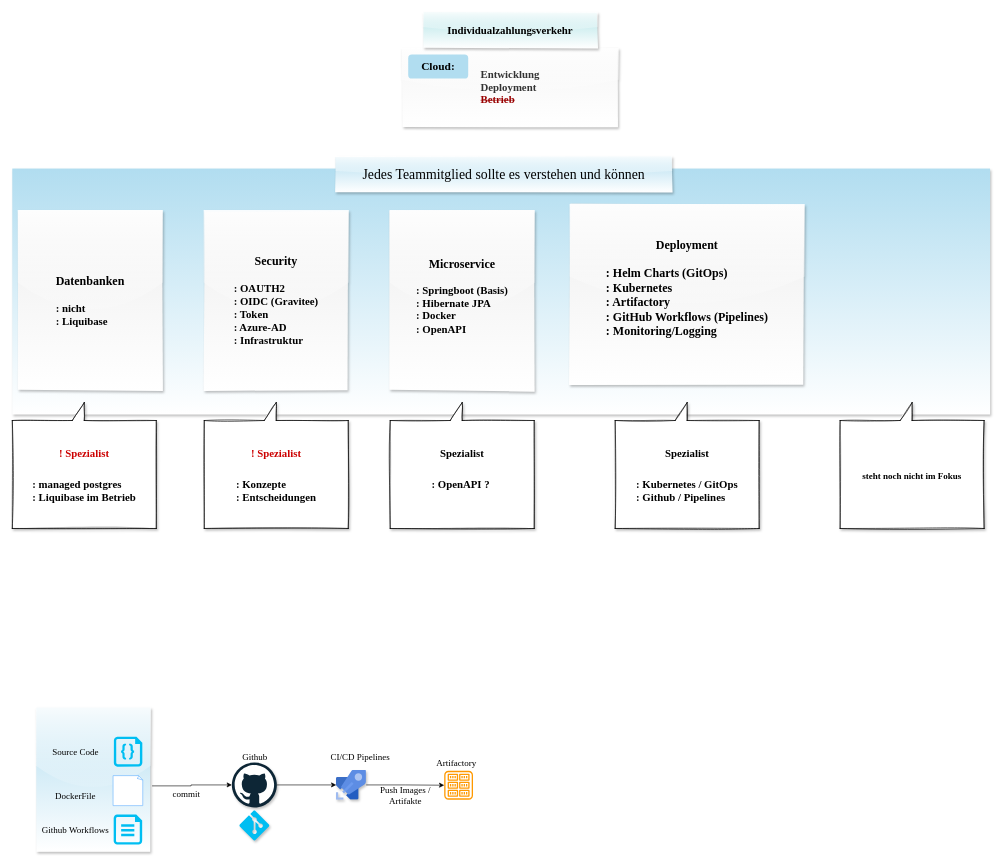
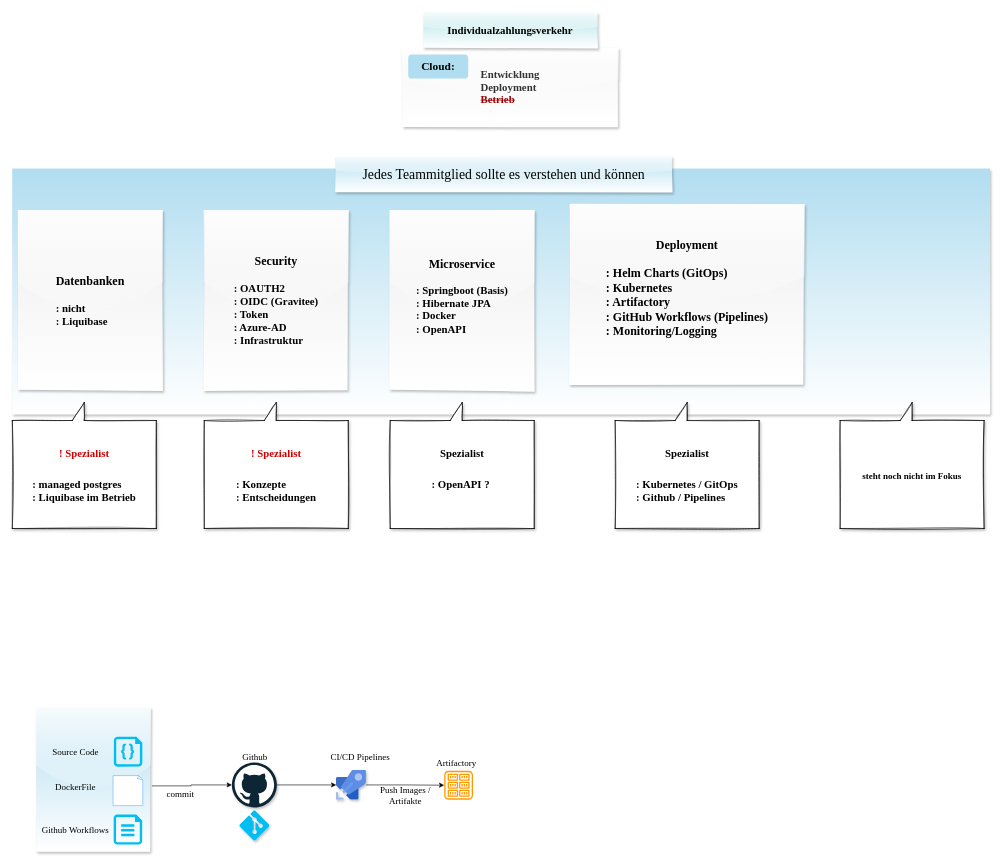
  <mxCell id="0" />
  <mxCell id="1" parent="0" />
  <mxCell id="2" value="" style="rounded=0;whiteSpace=wrap;html=1;fontFamily=Tahoma;fontSize=23;strokeColor=none;fillColor=#b1ddf0;align=center;gradientColor=#ffffff;shadow=1;" vertex="1" parent="1"><mxGeometry x="20" y="280" width="1630" height="410" as="geometry" /></mxCell>
  <mxCell id="3" value="&lt;div style=&quot;text-align: justify&quot;&gt;&lt;b&gt;&lt;font style=&quot;font-size: 18px&quot;&gt;&lt;font face=&quot;Verdana&quot;&gt;Entwicklung&lt;/font&gt;&lt;/font&gt;&lt;/b&gt;&lt;/div&gt;&lt;b&gt;&lt;div style=&quot;text-align: justify&quot;&gt;&lt;b&gt;&lt;font style=&quot;font-size: 18px&quot;&gt;&lt;font face=&quot;Verdana&quot;&gt;Deployment&lt;/font&gt;&lt;/font&gt;&lt;/b&gt;&lt;/div&gt;&lt;font style=&quot;font-size: 18px&quot;&gt;&lt;div style=&quot;text-align: justify&quot;&gt;&lt;b style=&quot;font-size: 12px&quot;&gt;&lt;font style=&quot;font-size: 18px&quot;&gt;&lt;font face=&quot;Verdana&quot; color=&quot;#990000&quot;&gt;&lt;strike&gt;Betrieb&lt;/strike&gt;&lt;/font&gt;&lt;/font&gt;&lt;/b&gt;&lt;/div&gt;&lt;/font&gt;&lt;/b&gt;" style="rounded=0;whiteSpace=wrap;html=1;fillColor=#f5f5f5;strokeColor=none;fontColor=#333333;align=center;gradientColor=#ffffff;glass=1;shadow=1;sketch=1;" vertex="1" parent="1"><mxGeometry x="670" y="80" width="360" height="130" as="geometry" /></mxCell>
  <mxCell id="4" value="&lt;b&gt;Individualzahlungsverkehr&lt;/b&gt;" style="rounded=0;whiteSpace=wrap;html=1;fontFamily=Verdana;fontSize=18;align=center;fillColor=#b0e3e6;strokeColor=none;gradientColor=#ffffff;shadow=1;sketch=1;glass=1;" vertex="1" parent="1"><mxGeometry x="705" y="20" width="290" height="60" as="geometry" /></mxCell>
  <mxCell id="5" value="&lt;b&gt;&lt;font style=&quot;font-size: 19px&quot; face=&quot;Verdana&quot;&gt;Cloud:&lt;/font&gt;&lt;/b&gt;" style="rounded=1;whiteSpace=wrap;html=1;strokeColor=none;fillColor=#b1ddf0;" parent="1" vertex="1"><mxGeometry x="680" y="90" width="100" height="40" as="geometry" /></mxCell>
  <mxCell id="6" value="&lt;div style=&quot;font-size: 20px&quot;&gt;&lt;font face=&quot;Verdana&quot; style=&quot;font-size: 20px&quot;&gt;&lt;b&gt;Datenbanken&lt;/b&gt;&lt;/font&gt;&lt;/div&gt;&lt;div style=&quot;font-size: 20px&quot;&gt;&lt;br&gt;&lt;/div&gt;&lt;div style=&quot;text-align: justify&quot;&gt;&lt;font face=&quot;Verdana&quot;&gt;&lt;b style=&quot;font-size: 18px&quot;&gt;: &lt;/b&gt;&lt;b style=&quot;font-size: 18px&quot;&gt;nicht&lt;/b&gt;&lt;/font&gt;&lt;/div&gt;&lt;div style=&quot;text-align: justify&quot;&gt;&lt;font face=&quot;Verdana&quot;&gt;&lt;span style=&quot;font-size: 18px&quot;&gt;&lt;b&gt;: Liquibase&lt;/b&gt;&lt;/span&gt;&lt;/font&gt;&lt;/div&gt;" style="rounded=0;whiteSpace=wrap;html=1;fillColor=#eeeeee;strokeColor=none;align=center;gradientColor=#ffffff;glass=1;shadow=1;sketch=1;" vertex="1" parent="1"><mxGeometry x="30" y="350" width="240" height="300" as="geometry" /></mxCell>
  <mxCell id="7" value="&lt;div&gt;&lt;b&gt;&lt;font&gt;&lt;font face=&quot;Verdana&quot; style=&quot;font-size: 20px&quot;&gt;Security&lt;/font&gt;&lt;/font&gt;&lt;/b&gt;&lt;/div&gt;&lt;div style=&quot;text-align: justify&quot;&gt;&lt;b&gt;&lt;font&gt;&lt;font face=&quot;Verdana&quot; style=&quot;font-size: 20px&quot;&gt;&lt;br&gt;&lt;/font&gt;&lt;/font&gt;&lt;/b&gt;&lt;/div&gt;&lt;b&gt;&lt;div style=&quot;text-align: justify&quot;&gt;&lt;b&gt;&lt;font style=&quot;font-size: 18px&quot;&gt;&lt;font face=&quot;Verdana&quot;&gt;: OAUTH2&lt;/font&gt;&lt;/font&gt;&lt;/b&gt;&lt;/div&gt;&lt;font style=&quot;font-size: 18px&quot;&gt;&lt;div style=&quot;text-align: justify&quot;&gt;&lt;b style=&quot;font-size: 12px&quot;&gt;&lt;font style=&quot;font-size: 18px&quot;&gt;&lt;font face=&quot;Verdana&quot;&gt;: OIDC (Gravitee)&lt;/font&gt;&lt;/font&gt;&lt;/b&gt;&lt;/div&gt;&lt;div style=&quot;text-align: justify&quot;&gt;&lt;b style=&quot;font-size: 12px&quot;&gt;&lt;font style=&quot;font-size: 18px&quot;&gt;&lt;font face=&quot;Verdana&quot;&gt;: Token&lt;/font&gt;&lt;/font&gt;&lt;/b&gt;&lt;/div&gt;&lt;div style=&quot;text-align: justify&quot;&gt;&lt;b style=&quot;font-size: 12px&quot;&gt;&lt;font style=&quot;font-size: 18px&quot;&gt;&lt;font face=&quot;Verdana&quot;&gt;: Azure-AD&lt;/font&gt;&lt;/font&gt;&lt;/b&gt;&lt;/div&gt;&lt;div style=&quot;text-align: justify&quot;&gt;&lt;b style=&quot;font-size: 12px&quot;&gt;&lt;font style=&quot;font-size: 18px&quot;&gt;&lt;font face=&quot;Verdana&quot;&gt;:&amp;nbsp;&lt;/font&gt;&lt;/font&gt;&lt;/b&gt;&lt;b style=&quot;font-family: &amp;#34;verdana&amp;#34;&quot;&gt;Infrastruktur&lt;/b&gt;&lt;/div&gt;&lt;/font&gt;&lt;/b&gt;" style="rounded=0;whiteSpace=wrap;html=1;fillColor=#eeeeee;strokeColor=none;align=center;gradientColor=#ffffff;shadow=1;sketch=1;glass=1;" vertex="1" parent="1"><mxGeometry x="340" y="350" width="240" height="300" as="geometry" /></mxCell>
  <mxCell id="8" value="&lt;div&gt;&lt;font face=&quot;Verdana&quot; size=&quot;1&quot;&gt;&lt;b style=&quot;font-size: 20px&quot;&gt;Microservice&lt;/b&gt;&lt;/font&gt;&lt;/div&gt;&lt;div style=&quot;text-align: justify&quot;&gt;&lt;font face=&quot;Verdana&quot;&gt;&lt;span style=&quot;font-size: 18px&quot;&gt;&lt;b&gt;&lt;br&gt;&lt;/b&gt;&lt;/span&gt;&lt;/font&gt;&lt;/div&gt;&lt;div style=&quot;text-align: justify&quot;&gt;&lt;font face=&quot;Verdana&quot;&gt;&lt;span style=&quot;font-size: 18px&quot;&gt;&lt;b&gt;: Springboot (Basis)&lt;/b&gt;&lt;/span&gt;&lt;/font&gt;&lt;/div&gt;&lt;div style=&quot;text-align: justify&quot;&gt;&lt;font face=&quot;Verdana&quot;&gt;&lt;span style=&quot;font-size: 18px&quot;&gt;&lt;b&gt;: Hibernate JPA&lt;/b&gt;&lt;/span&gt;&lt;/font&gt;&lt;/div&gt;&lt;div style=&quot;text-align: justify&quot;&gt;&lt;font face=&quot;Verdana&quot;&gt;&lt;span style=&quot;font-size: 18px&quot;&gt;&lt;b&gt;: Docker&lt;/b&gt;&lt;/span&gt;&lt;/font&gt;&lt;/div&gt;&lt;div style=&quot;text-align: justify&quot;&gt;&lt;font face=&quot;Verdana&quot;&gt;&lt;span style=&quot;font-size: 18px&quot;&gt;&lt;b&gt;: OpenAPI&lt;/b&gt;&lt;/span&gt;&lt;/font&gt;&lt;/div&gt;&lt;div style=&quot;text-align: justify&quot;&gt;&lt;br&gt;&lt;/div&gt;" style="rounded=0;whiteSpace=wrap;html=1;fillColor=#eeeeee;strokeColor=none;align=center;gradientColor=#ffffff;shadow=1;sketch=1;glass=1;" vertex="1" parent="1"><mxGeometry x="650" y="350" width="240" height="300" as="geometry" /></mxCell>
  <mxCell id="9" value="&lt;div&gt;&lt;font face=&quot;Verdana&quot; size=&quot;1&quot;&gt;&lt;b style=&quot;font-size: 20px&quot;&gt;Deployment&lt;/b&gt;&lt;/font&gt;&lt;/div&gt;&lt;div&gt;&lt;font face=&quot;Verdana&quot; size=&quot;1&quot;&gt;&lt;b style=&quot;font-size: 20px&quot;&gt;&lt;br&gt;&lt;/b&gt;&lt;/font&gt;&lt;/div&gt;&lt;div style=&quot;text-align: justify&quot;&gt;&lt;font face=&quot;Verdana&quot; size=&quot;1&quot;&gt;&lt;b style=&quot;font-size: 20px&quot;&gt;:&amp;nbsp;&lt;/b&gt;&lt;/font&gt;&lt;b style=&quot;font-family: &amp;#34;verdana&amp;#34; ; font-size: 20px&quot;&gt;Helm Charts (GitOps)&amp;nbsp;&lt;/b&gt;&lt;/div&gt;&lt;div style=&quot;text-align: justify&quot;&gt;&lt;b style=&quot;font-family: &amp;#34;verdana&amp;#34; ; font-size: 20px&quot;&gt;: Kubernetes&lt;/b&gt;&lt;/div&gt;&lt;div style=&quot;text-align: justify&quot;&gt;&lt;b style=&quot;font-family: &amp;#34;verdana&amp;#34; ; font-size: 20px&quot;&gt;: Artifactory&lt;/b&gt;&lt;/div&gt;&lt;div style=&quot;text-align: justify&quot;&gt;&lt;b style=&quot;font-family: &amp;#34;verdana&amp;#34; ; font-size: 20px&quot;&gt;: GitHub Workflows (Pipelines)&lt;/b&gt;&lt;/div&gt;&lt;div style=&quot;text-align: justify&quot;&gt;&lt;b style=&quot;font-family: &amp;#34;verdana&amp;#34; ; font-size: 20px&quot;&gt;: Monitoring/Logging&lt;/b&gt;&lt;/div&gt;&lt;div style=&quot;text-align: justify&quot;&gt;&lt;b style=&quot;font-family: &amp;#34;verdana&amp;#34; ; font-size: 20px&quot;&gt;&lt;br&gt;&lt;/b&gt;&lt;/div&gt;" style="rounded=0;whiteSpace=wrap;html=1;fillColor=#eeeeee;strokeColor=none;align=center;gradientColor=#ffffff;sketch=1;shadow=1;glass=1;" vertex="1" parent="1"><mxGeometry x="950" y="340" width="390" height="300" as="geometry" /></mxCell>
  <mxCell id="10" value="&lt;font face=&quot;Tahoma&quot; color=&quot;#000000&quot; style=&quot;font-size: 23px&quot;&gt;Jedes Teammitglied sollte es verstehen und können&lt;/font&gt;" style="rounded=0;whiteSpace=wrap;html=1;fontFamily=Verdana;fontSize=20;strokeColor=none;fillColor=#b1ddf0;align=center;gradientColor=#ffffff;glass=1;shadow=1;sketch=1;" vertex="1" parent="1"><mxGeometry x="560" y="260" width="559" height="60" as="geometry" /></mxCell>
  <mxCell id="11" value="&lt;div&gt;&lt;b style=&quot;font-size: 18px&quot;&gt;&lt;font color=&quot;#cc0000&quot;&gt;! Spezialist&lt;/font&gt;&lt;/b&gt;&lt;/div&gt;&lt;div style=&quot;text-align: justify&quot;&gt;&lt;span style=&quot;font-size: 18px&quot;&gt;&lt;b&gt;&lt;br&gt;&lt;/b&gt;&lt;/span&gt;&lt;/div&gt;&lt;font style=&quot;font-size: 18px ; font-weight: bold&quot;&gt;&lt;div style=&quot;text-align: left&quot;&gt;&lt;span&gt;: managed postgres&lt;/span&gt;&lt;/div&gt;&lt;div style=&quot;text-align: left&quot;&gt;&lt;span&gt;: Liquibase im Betrieb&lt;/span&gt;&lt;/div&gt;&lt;/font&gt;" style="shape=callout;whiteSpace=wrap;html=1;perimeter=calloutPerimeter;rounded=0;shadow=1;glass=1;sketch=1;fontFamily=Tahoma;fontSize=23;fontColor=#000000;strokeColor=default;fillColor=#FFFFFF;gradientColor=#ffffff;align=center;direction=west;" vertex="1" parent="1"><mxGeometry x="20" y="670" width="240" height="210" as="geometry" /></mxCell>
  <mxCell id="12" value="&lt;div&gt;&lt;b style=&quot;font-size: 18px&quot;&gt;&lt;font color=&quot;#cc0000&quot;&gt;! Spezialist&lt;/font&gt;&lt;/b&gt;&lt;/div&gt;&lt;div style=&quot;text-align: justify&quot;&gt;&lt;span style=&quot;font-size: 18px&quot;&gt;&lt;b&gt;&lt;br&gt;&lt;/b&gt;&lt;/span&gt;&lt;/div&gt;&lt;font style=&quot;font-size: 18px ; font-weight: bold&quot;&gt;&lt;div style=&quot;text-align: left&quot;&gt;&lt;span&gt;: Konzepte&lt;/span&gt;&lt;/div&gt;&lt;div style=&quot;text-align: left&quot;&gt;&lt;span&gt;: Entscheidungen&lt;/span&gt;&lt;/div&gt;&lt;/font&gt;" style="shape=callout;whiteSpace=wrap;html=1;perimeter=calloutPerimeter;rounded=0;shadow=1;glass=1;sketch=1;fontFamily=Tahoma;fontSize=23;fontColor=#000000;strokeColor=default;fillColor=#FFFFFF;gradientColor=#ffffff;align=center;direction=west;" vertex="1" parent="1"><mxGeometry x="340" y="670" width="240" height="210" as="geometry" /></mxCell>
  <mxCell id="13" value="&lt;div&gt;&lt;b style=&quot;font-size: 18px&quot;&gt;Spezialist&lt;/b&gt;&lt;/div&gt;&lt;div style=&quot;text-align: justify&quot;&gt;&lt;span style=&quot;font-size: 18px&quot;&gt;&lt;b&gt;&lt;br&gt;&lt;/b&gt;&lt;/span&gt;&lt;/div&gt;&lt;font style=&quot;font-size: 18px ; font-weight: bold&quot;&gt;&lt;div style=&quot;text-align: left&quot;&gt;&lt;span&gt;: Kubernetes / GitOps&lt;/span&gt;&lt;/div&gt;&lt;div style=&quot;text-align: left&quot;&gt;&lt;span&gt;: Github / Pipelines&lt;/span&gt;&lt;/div&gt;&lt;/font&gt;" style="shape=callout;whiteSpace=wrap;html=1;perimeter=calloutPerimeter;rounded=0;shadow=1;glass=1;sketch=1;fontFamily=Tahoma;fontSize=23;fontColor=#000000;strokeColor=default;fillColor=#FFFFFF;gradientColor=#ffffff;align=center;direction=west;" vertex="1" parent="1"><mxGeometry x="1025" y="670" width="240" height="210" as="geometry" /></mxCell>
  <mxCell id="14" value="&lt;div&gt;&lt;b style=&quot;font-size: 18px&quot;&gt;Spezialist&lt;/b&gt;&lt;/div&gt;&lt;div style=&quot;text-align: justify&quot;&gt;&lt;span style=&quot;font-size: 18px&quot;&gt;&lt;b&gt;&lt;br&gt;&lt;/b&gt;&lt;/span&gt;&lt;/div&gt;&lt;font style=&quot;font-size: 18px ; font-weight: bold&quot;&gt;&lt;div style=&quot;text-align: left&quot;&gt;&lt;span&gt;: OpenAPI ?&amp;nbsp;&lt;/span&gt;&lt;/div&gt;&lt;div style=&quot;text-align: left&quot;&gt;&lt;br&gt;&lt;/div&gt;&lt;/font&gt;" style="shape=callout;whiteSpace=wrap;html=1;perimeter=calloutPerimeter;rounded=0;shadow=1;glass=1;sketch=1;fontFamily=Tahoma;fontSize=23;fontColor=#000000;strokeColor=default;fillColor=#FFFFFF;gradientColor=#ffffff;align=center;direction=west;" vertex="1" parent="1"><mxGeometry x="650" y="670" width="240" height="210" as="geometry" /></mxCell>
  <mxCell id="15" value="&lt;div&gt;&lt;b&gt;&lt;font style=&quot;font-size: 15px&quot;&gt;steht noch nicht im Fokus&lt;/font&gt;&lt;/b&gt;&lt;/div&gt;" style="shape=callout;whiteSpace=wrap;html=1;perimeter=calloutPerimeter;rounded=0;shadow=1;glass=1;sketch=1;fontFamily=Tahoma;fontSize=23;fontColor=#000000;strokeColor=default;fillColor=#FFFFFF;gradientColor=#ffffff;align=center;direction=west;" vertex="1" parent="1"><mxGeometry x="1400" y="670" width="240" height="210" as="geometry" /></mxCell>
  <mxCell id="16" style="edgeStyle=orthogonalEdgeStyle;rounded=0;orthogonalLoop=1;jettySize=auto;html=1;fontFamily=Tahoma;fontSize=15;fontColor=#000000;exitX=1.016;exitY=0.542;exitDx=0;exitDy=0;exitPerimeter=0;" edge="1" parent="1" source="30" target="20"><mxGeometry relative="1" as="geometry" /></mxCell>
- <mxCell id="17" value="commit" style="text;html=1;align=center;verticalAlign=middle;resizable=0;points=[];autosize=1;strokeColor=none;fillColor=none;fontSize=15;fontFamily=Tahoma;fontColor=#000000;" vertex="1" parent="1"><mxGeometry x="280" y="1312" width="60" height="20" as="geometry" /></mxCell>
+ <mxCell id="17" value="commit" style="text;html=1;align=center;verticalAlign=middle;resizable=0;points=[];autosize=1;strokeColor=none;fillColor=none;fontSize=15;fontFamily=Tahoma;fontColor=#000000;" vertex="1" parent="1"><mxGeometry x="270" y="1312" width="60" height="20" as="geometry" /></mxCell>
  <mxCell id="18" value="" style="group" vertex="1" connectable="0" parent="1"><mxGeometry x="386" y="1250" width="75" height="150" as="geometry" /></mxCell>
  <mxCell id="19" value="" style="verticalLabelPosition=bottom;html=1;verticalAlign=top;align=center;strokeColor=none;fillColor=#00BEF2;shape=mxgraph.azure.git_repository;rounded=0;shadow=1;glass=1;sketch=0;fontFamily=Tahoma;fontSize=15;fontColor=#000000;" vertex="1" parent="18"><mxGeometry x="12.5" y="100" width="50" height="50" as="geometry" /></mxCell>
  <mxCell id="20" value="" style="dashed=0;outlineConnect=0;html=1;align=center;labelPosition=center;verticalLabelPosition=bottom;verticalAlign=top;shape=mxgraph.weblogos.github;rounded=0;shadow=1;glass=1;sketch=0;fontFamily=Tahoma;fontSize=15;fontColor=#000000;strokeColor=default;fillColor=#FFFFFF;gradientColor=#ffffff;" vertex="1" parent="18"><mxGeometry y="20" width="75" height="75" as="geometry" /></mxCell>
  <mxCell id="21" value="Github" style="text;html=1;align=center;verticalAlign=middle;resizable=0;points=[];autosize=1;strokeColor=none;fillColor=none;fontSize=15;fontFamily=Tahoma;fontColor=#000000;" vertex="1" parent="18"><mxGeometry x="7.5" width="60" height="20" as="geometry" /></mxCell>
  <mxCell id="22" style="edgeStyle=orthogonalEdgeStyle;rounded=0;orthogonalLoop=1;jettySize=auto;html=1;fontFamily=Tahoma;fontSize=15;fontColor=#000000;" edge="1" parent="1" source="23" target="26"><mxGeometry relative="1" as="geometry" /></mxCell>
  <mxCell id="23" value="" style="sketch=0;aspect=fixed;html=1;points=[];align=center;image;fontSize=12;image=img/lib/mscae/Azure_Pipelines.svg;rounded=0;shadow=1;glass=1;fontFamily=Tahoma;fontColor=#000000;strokeColor=default;fillColor=#FFFFFF;gradientColor=#ffffff;" vertex="1" parent="1"><mxGeometry x="560" y="1282.5" width="50" height="50" as="geometry" /></mxCell>
  <mxCell id="24" style="edgeStyle=orthogonalEdgeStyle;rounded=0;orthogonalLoop=1;jettySize=auto;html=1;fontFamily=Tahoma;fontSize=15;fontColor=#000000;" edge="1" parent="1" source="20" target="23"><mxGeometry relative="1" as="geometry" /></mxCell>
  <mxCell id="25" value="CI/CD Pipelines" style="text;html=1;align=center;verticalAlign=middle;resizable=0;points=[];autosize=1;strokeColor=none;fillColor=none;fontSize=15;fontFamily=Tahoma;fontColor=#000000;" vertex="1" parent="1"><mxGeometry x="540" y="1250" width="120" height="20" as="geometry" /></mxCell>
  <mxCell id="26" value="" style="sketch=0;outlineConnect=0;fontColor=#232F3E;gradientColor=none;fillColor=#FF9900;strokeColor=none;dashed=0;verticalLabelPosition=bottom;verticalAlign=top;align=center;html=1;fontSize=12;fontStyle=0;aspect=fixed;pointerEvents=1;shape=mxgraph.aws4.registry;rounded=0;shadow=0;glass=1;fontFamily=Tahoma;" vertex="1" parent="1"><mxGeometry x="740" y="1284" width="48" height="48" as="geometry" /></mxCell>
  <mxCell id="27" value="Push Images / &lt;br&gt;Artifakte" style="text;html=1;align=center;verticalAlign=middle;resizable=0;points=[];autosize=1;strokeColor=none;fillColor=none;fontSize=15;fontFamily=Tahoma;fontColor=#000000;" vertex="1" parent="1"><mxGeometry x="620" y="1305" width="110" height="40" as="geometry" /></mxCell>
  <mxCell id="28" value="Artifactory" style="text;html=1;align=center;verticalAlign=middle;resizable=0;points=[];autosize=1;strokeColor=none;fillColor=none;fontSize=15;fontFamily=Tahoma;fontColor=#000000;" vertex="1" parent="1"><mxGeometry x="720" y="1260" width="80" height="20" as="geometry" /></mxCell>
  <mxCell id="29" value="" style="group;glass=0;shadow=0;sketch=0;strokeColor=none;rounded=0;fillColor=#f5f5f5;fontColor=#333333;" vertex="1" connectable="0" parent="1"><mxGeometry x="80" y="1179" width="170" height="240" as="geometry" /></mxCell>
  <mxCell id="30" value="" style="rounded=0;whiteSpace=wrap;html=1;shadow=1;glass=1;sketch=0;fontFamily=Tahoma;fontSize=15;strokeColor=none;fillColor=#b1ddf0;align=left;gradientColor=#ffffff;" vertex="1" parent="29"><mxGeometry x="-20" width="190" height="240" as="geometry" /></mxCell>
  <mxCell id="31" value="" style="verticalLabelPosition=bottom;html=1;verticalAlign=top;align=center;strokeColor=none;fillColor=#00BEF2;shape=mxgraph.azure.code_file;pointerEvents=1;rounded=0;shadow=0;glass=1;sketch=0;fontFamily=Tahoma;fontSize=15;fontColor=#000000;" vertex="1" parent="29"><mxGeometry x="109.25" y="48" width="47.5" height="50" as="geometry" /></mxCell>
  <mxCell id="32" value="Source Code" style="text;html=1;align=center;verticalAlign=middle;resizable=0;points=[];autosize=1;strokeColor=none;fillColor=none;fontSize=15;fontFamily=Tahoma;fontColor=#000000;" vertex="1" parent="29"><mxGeometry x="-5" y="63" width="100" height="20" as="geometry" /></mxCell>
  <mxCell id="33" value="" style="group" vertex="1" connectable="0" parent="29"><mxGeometry x="108" y="113" width="50" height="50" as="geometry" /></mxCell>
  <mxCell id="34" value="" style="whiteSpace=wrap;html=1;shape=mxgraph.basic.document;rounded=0;shadow=0;glass=1;sketch=0;fontFamily=Tahoma;fontSize=15;fontColor=#000000;strokeColor=#66B2FF;fillColor=#FFFFFF;gradientColor=#ffffff;align=left;" vertex="1" parent="33"><mxGeometry width="50" height="50" as="geometry" /></mxCell>
  <mxCell id="35" value="" style="shape=image;html=1;verticalAlign=top;verticalLabelPosition=bottom;labelBackgroundColor=#ffffff;imageAspect=0;aspect=fixed;image=https://cdn4.iconfinder.com/data/icons/logos-and-brands/512/97_Docker_logo_logos-128.png;rounded=0;shadow=0;glass=1;sketch=0;fontFamily=Tahoma;fontSize=15;fontColor=#000000;strokeColor=default;fillColor=#FFFFFF;gradientColor=#ffffff;" vertex="1" parent="33"><mxGeometry x="8.333" y="8.333" width="33.333" height="33.333" as="geometry" /></mxCell>
  <mxCell id="36" value="" style="verticalLabelPosition=bottom;html=1;verticalAlign=top;align=center;strokeColor=none;fillColor=#00BEF2;shape=mxgraph.azure.cloud_services_configuration_file;pointerEvents=1;rounded=0;shadow=0;glass=1;sketch=0;fontFamily=Tahoma;fontSize=15;fontColor=#000000;" vertex="1" parent="29"><mxGeometry x="109" y="178" width="47.5" height="50" as="geometry" /></mxCell>
  <mxCell id="37" value="Github Workflows" style="text;html=1;align=center;verticalAlign=middle;resizable=0;points=[];autosize=1;strokeColor=none;fillColor=none;fontSize=15;fontFamily=Tahoma;fontColor=#000000;" vertex="1" parent="29"><mxGeometry x="-20" y="193" width="130" height="20" as="geometry" /></mxCell>
- <mxCell id="38" value="DockerFile" style="text;html=1;align=center;verticalAlign=middle;resizable=0;points=[];autosize=1;strokeColor=none;fillColor=none;fontSize=15;fontFamily=Tahoma;fontColor=#000000;" vertex="1" parent="29"><mxGeometry x="5" y="136" width="80" height="20" as="geometry" /></mxCell>
+ <mxCell id="38" value="DockerFile" style="text;html=1;align=center;verticalAlign=middle;resizable=0;points=[];autosize=1;strokeColor=none;fillColor=none;fontSize=15;fontFamily=Tahoma;fontColor=#000000;" vertex="1" parent="29"><mxGeometry x="5" y="121" width="80" height="20" as="geometry" /></mxCell>
